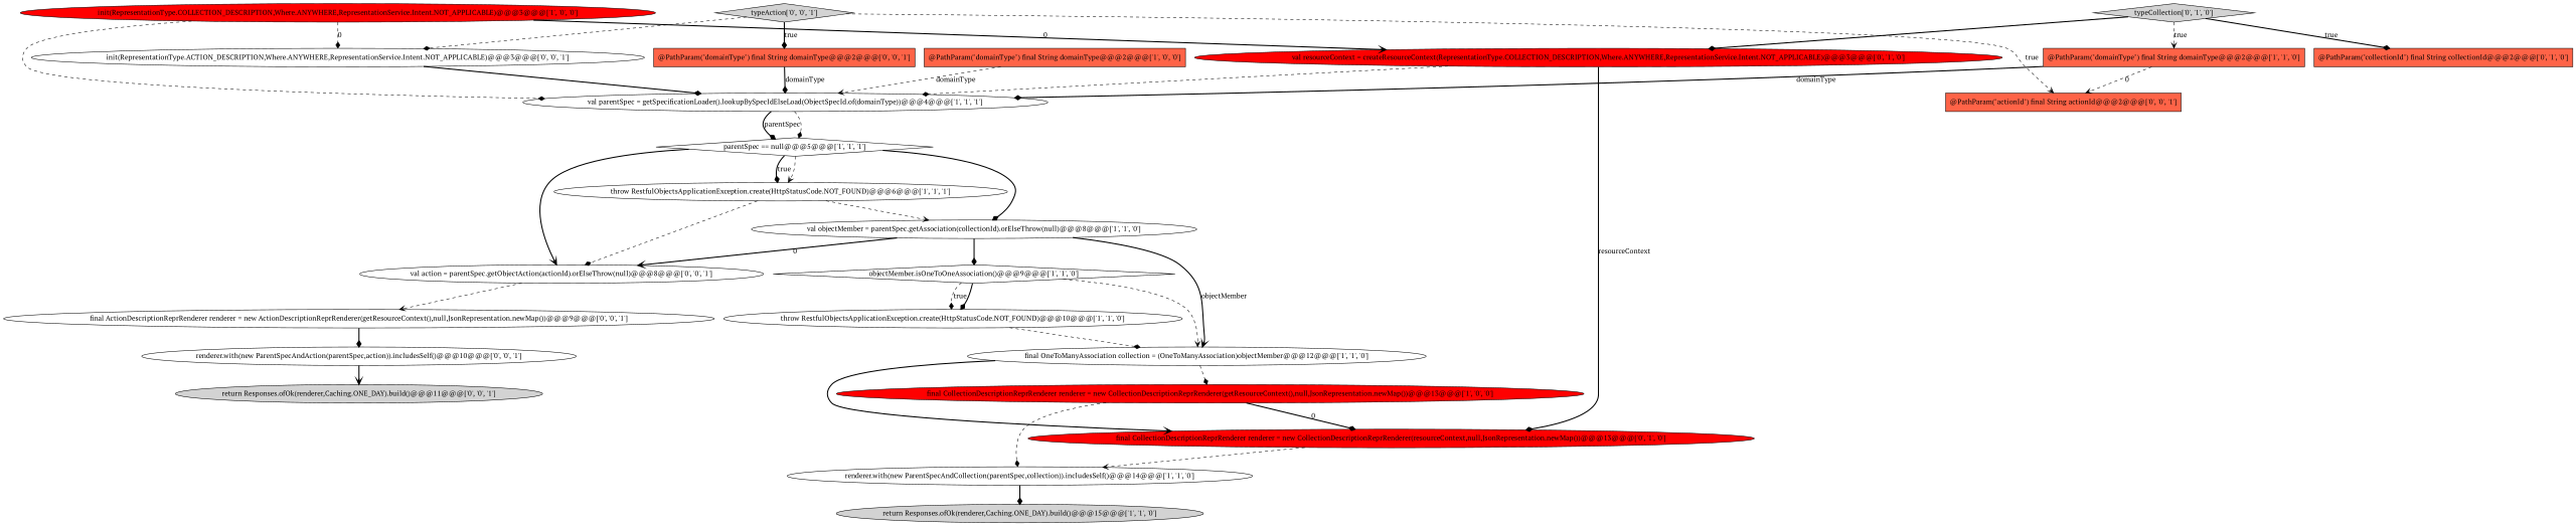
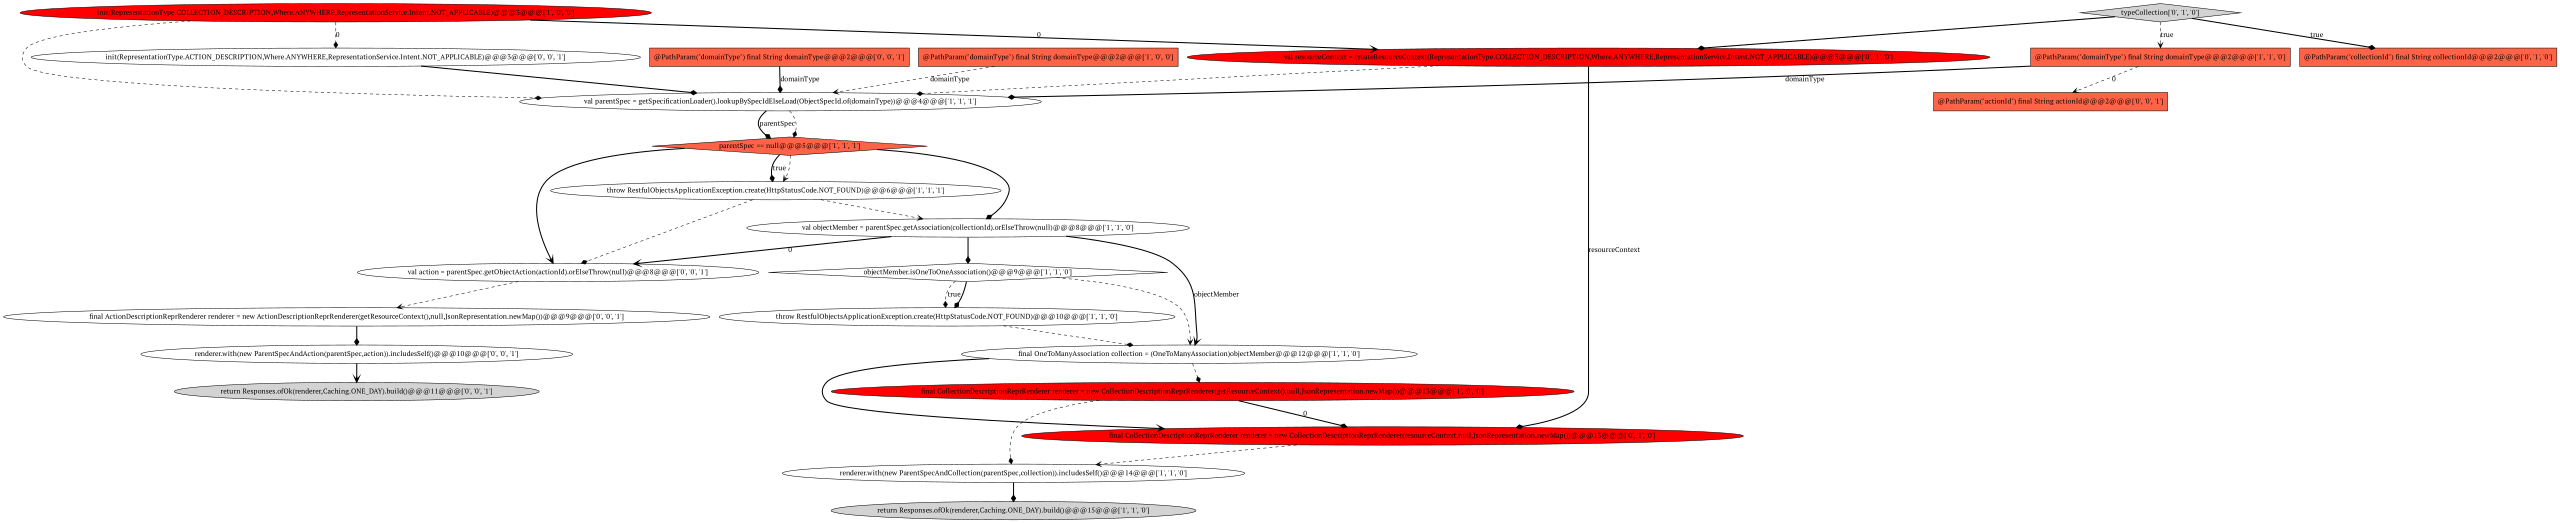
  digraph {
    fontname="PT Serif"
    node [fillcolor=white fontname="PT Serif" shape=ellipse style=filled]
    edge [arrowhead=diamond fontname="PT Serif" style=bold]
    n1 [fillcolor=lightgray label="return Responses.ofOk(renderer,Caching.ONE_DAY).build()@@@15@@@['1', '1', '0']"]
    n2 [label="val objectMember = parentSpec.getAssociation(collectionId).orElseThrow(null)@@@8@@@['1', '1', '0']"]
    n3 [label="final OneToManyAssociation collection = (OneToManyAssociation)objectMember@@@12@@@['1', '1', '0']"]
    n4 [label="val action = parentSpec.getObjectAction(actionId).orElseThrow(null)@@@8@@@['0', '0', '1']"]
    n5 [label="objectMember.isOneToOneAssociation()@@@9@@@['1', '1', '0']" shape=diamond]
    n6 [fillcolor=red label="final CollectionDescriptionReprRenderer renderer = new CollectionDescriptionReprRenderer(getResourceContext(),null,JsonRepresentation.newMap())@@@13@@@['1', '0', '0']"]
    n7 [fillcolor=red label="final CollectionDescriptionReprRenderer renderer = new CollectionDescriptionReprRenderer(resourceContext,null,JsonRepresentation.newMap())@@@13@@@['0', '1', '0']"]
    n8 [label="final ActionDescriptionReprRenderer renderer = new ActionDescriptionReprRenderer(getResourceContext(),null,JsonRepresentation.newMap())@@@9@@@['0', '0', '1']"]
    n9 [label="throw RestfulObjectsApplicationException.create(HttpStatusCode.NOT_FOUND)@@@10@@@['1', '1', '0']"]
    n10 [fillcolor=lightgray label="return Responses.ofOk(renderer,Caching.ONE_DAY).build()@@@11@@@['0', '0', '1']"]
    n11 [label="renderer.with(new ParentSpecAndCollection(parentSpec,collection)).includesSelf()@@@14@@@['1', '1', '0']"]
    n12 [label="renderer.with(new ParentSpecAndAction(parentSpec,action)).includesSelf()@@@10@@@['0', '0', '1']"]
-   n13 [fillcolor=lightgray label="typeAction['0', '0', '1']" shape=diamond]
    n14 [fillcolor=tomato label="@PathParam(\"domainType\") final String domainType@@@2@@@['0', '0', '1']" shape=box]
    n15 [label="init(RepresentationType.ACTION_DESCRIPTION,Where.ANYWHERE,RepresentationService.Intent.NOT_APPLICABLE)@@@3@@@['0', '0', '1']"]
    n16 [fillcolor=tomato label="@PathParam(\"actionId\") final String actionId@@@2@@@['0', '0', '1']" shape=box]
    n17 [label="val parentSpec = getSpecificationLoader().lookupBySpecIdElseLoad(ObjectSpecId.of(domainType))@@@4@@@['1', '1', '1']"]
    n18 [fillcolor=tomato label="@PathParam(\"domainType\") final String domainType@@@2@@@['1', '0', '0']" shape=box]
-   n19 [label="parentSpec == null@@@5@@@['1', '1', '1']" shape=diamond]
+   n19 [fillcolor=tomato label="parentSpec == null@@@5@@@['1', '1', '1']" shape=diamond]
    n20 [fillcolor=red label="init(RepresentationType.COLLECTION_DESCRIPTION,Where.ANYWHERE,RepresentationService.Intent.NOT_APPLICABLE)@@@3@@@['1', '0', '0']"]
    n21 [fillcolor=red label="val resourceContext = createResourceContext(RepresentationType.COLLECTION_DESCRIPTION,Where.ANYWHERE,RepresentationService.Intent.NOT_APPLICABLE)@@@3@@@['0', '1', '0']"]
    n22 [fillcolor=tomato label="@PathParam(\"domainType\") final String domainType@@@2@@@['1', '1', '0']" shape=box]
    n23 [fillcolor=lightgray label="typeCollection['0', '1', '0']" shape=diamond]
    n24 [fillcolor=tomato label="@PathParam(\"collectionId\") final String collectionId@@@2@@@['0', '1', '0']" shape=box]
    n25 [label="throw RestfulObjectsApplicationException.create(HttpStatusCode.NOT_FOUND)@@@6@@@['1', '1', '1']"]
    n2 -> n3 [arrowhead=vee label=objectMember]
    n2 -> n4 [arrowhead=vee label=0]
    n2 -> n5
    n3 -> n6 [style=dashed]
    n3 -> n7 [arrowhead=vee]
    n4 -> n8 [arrowhead=vee style=dashed]
    n5 -> n3 [arrowhead=vee style=dashed]
    n5 -> n9 [label=true style=dashed]
    n5 -> n9
    n6 -> n7 [label=0]
    n6 -> n11 [style=dashed]
    n7 -> n11 [arrowhead=vee style=dashed]
    n8 -> n12
    n9 -> n3 [style=dashed]
    n11 -> n1
    n12 -> n10 [arrowhead=vee]
-   n13 -> n14 [label=true]
-   n13 -> n15 [style=dashed]
-   n13 -> n16 [arrowhead=vee label=true style=dashed]
    n14 -> n17 [label=domainType]
    n15 -> n17
    n17 -> n19 [label=parentSpec]
    n17 -> n19 [style=dashed]
    n18 -> n17 [arrowhead=vee label=domainType style=dashed]
    n19 -> n2
    n19 -> n4 [arrowhead=vee]
    n19 -> n25 [arrowhead=vee style=dashed]
    n19 -> n25 [label=true]
    n20 -> n15 [label=0 style=dashed]
    n20 -> n17 [style=dashed]
    n20 -> n21 [arrowhead=vee label=0]
    n21 -> n7 [label=resourceContext]
    n21 -> n17 [style=dashed]
    n22 -> n16 [arrowhead=vee label=0 style=dashed]
    n22 -> n17 [label=domainType]
    n23 -> n21
    n23 -> n22 [arrowhead=vee label=true style=dashed]
    n23 -> n24 [label=true]
    n25 -> n2 [arrowhead=vee style=dashed]
    n25 -> n4 [style=dashed]
  }
